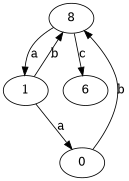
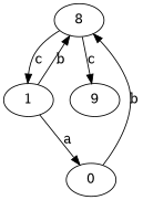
  strict digraph {
    fontname="DejaVu Serif"
    node [fontname="DejaVu Serif"]
    edge [fontname="DejaVu Serif"]
    n1 [label=8]
    0
    1
-   6
-   n1 -> 1 [label=a]
+   6 [label=9]
+   n1 -> 1 [label=c]
    n1 -> 6 [label=c]
    0 -> n1 [label=b]
    1 -> n1 [label=b]
    1 -> 0 [label=a]
  }
